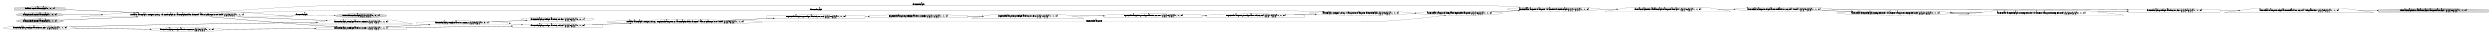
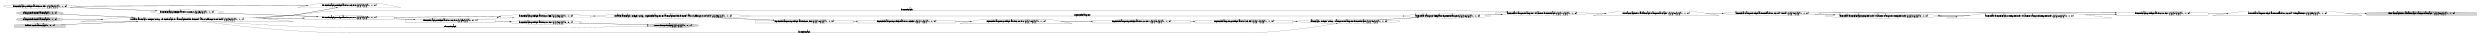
  digraph {
    rankdir=LR
    node [fillcolor=white shape=ellipse style=filled]
    edge [style=bold]
    n1 [label="assertThat(transpose(transpose)).isSameAs(directedGraph)@@@17@@@['1', '1', '0']"]
    n2 [label="AbstractGraphTest.validateGraph(transpose.asGraph())@@@18@@@['1', '1', '0']" shape=trapezium]
    n3 [label="assertThat(transpose.edgeValueOrDefault(N1,N2,null)).isNull()@@@19@@@['1', '1', '0']"]
    n4 [label="directedGraph.putEdgeValue(N3,N1,E31)@@@5@@@['1', '1', '0']"]
    n5 [label="directedGraph.putEdgeValue(N1,N2,E12)@@@6@@@['1', '1', '0']"]
    n6 [label="directedGraph.putEdgeValue(N1,N3,E13)@@@4@@@['1', '1', '0']" shape=trapezium]
    n7 [label="directedGraph.putEdgeValue(N1,N1,E11)@@@4@@@['1', '1', '1']" shape=house]
    n8 [fillcolor=lightgray label="AbstractGraphTest.validateGraph(transpose.asGraph())@@@26@@@['1', '1', '0']" shape=house]
    n9 [label="directedGraph.putEdgeValue(N2,N1,E21)@@@24@@@['1', '1', '0']" shape=house]
    n10 [label="assertThat(transpose.edgeValueOrDefault(N1,N2,null)).isEqualTo(E21)@@@25@@@['1', '1', '0']" shape=trapezium]
    n11 [label="expectedTranspose.putEdgeValue(N1,N3,E31)@@@11@@@['1', '1', '0']" shape=house]
    n12 [label="expectedTranspose.putEdgeValue(N2,N1,E12)@@@12@@@['1', '1', '0']" shape=trapezium]
    n13 [label="expectedTranspose.putEdgeValue(N1,N1,E11)@@@13@@@['1', '1', '0']" shape=house]
    n14 [label="assertThat(directedGraph.inDegree(node)).isSameAs(transpose.outDegree(node))@@@21@@@['0', '1', '0']"]
    n15 [label="assertThat(directedGraph.outDegree(node)).isSameAs(transpose.inDegree(node))@@@22@@@['0', '1', '0']" shape=trapezium]
    n16 [label="expectedTranspose.putEdgeValue(N3,N1,E13)@@@10@@@['1', '1', '0']" shape=house]
    n17 [label="directedGraph.putEdgeValue(N1,N2,E12)@@@5@@@['0', '0', '1']" shape=house]
    n18 [label="directedGraph.putEdgeValue(N2,N1,E21)@@@6@@@['0', '0', '1']"]
    n19 [label="directedGraph.putEdgeValue(N3,N4,E34)@@@8@@@['1', '1', '0']" shape=house]
    n20 [fillcolor=lightgray label="return directedGraph@@@7@@@['0', '0', '1']"]
    n21 [fillcolor=lightgray label="transpose_directedValueGraph['1', '0', '0']"]
    n22 [label="MutableValueGraph<Integer,String> directedGraph = ValueGraphBuilder.directed().allowsSelfLoops(true).build()@@@3@@@['1', '1', '1']" shape=trapezium]
    n23 [label="ValueGraph<Integer,String> transpose = transpose(directedGraph)@@@15@@@['1', '1', '0']"]
    n24 [label="MutableValueGraph<Integer,String> expectedTranspose = ValueGraphBuilder.directed().allowsSelfLoops(true).build()@@@9@@@['1', '1', '0']"]
    n25 [label="assertThat(transpose).isEqualTo(expectedTranspose)@@@16@@@['1', '1', '0']"]
    n26 [label="expectedTranspose.putEdgeValue(N4,N3,E34)@@@14@@@['1', '1', '0']" shape=house]
    n27 [fillcolor=lightgray label="transpose_directedValueGraph['0', '1', '0']"]
    n28 [fillcolor=lightgray label="buildDirectedValueGraph['0', '0', '1']" shape=house]
    n1 -> n2
    n2 -> n3
    n3 -> n9
    n3 -> n14
    n4 -> n5
    n4 -> n6
    n5 -> n7
    n7 -> n17
    n7 -> n19
    n9 -> n10
    n10 -> n8
    n11 -> n12
    n12 -> n13
    n13 -> n26
    n14 -> n15
    n15 -> n9
    n15 -> n14
    n16 -> n11
    n17 -> n18
    n17 -> n19 [label=0 style=dashed]
+   n18 -> n20
    n19 -> n24
    n21 -> n22
    n22 -> n1 [label=directedGraph style=solid]
    n22 -> n6
    n22 -> n7
    n22 -> n20 [label=directedGraph style=solid]
    n22 -> n23 [label=directedGraph style=solid]
    n23 -> n25
    n24 -> n16
    n24 -> n25 [label=expectedTranspose style=solid]
    n25 -> n1
    n26 -> n23
    n27 -> n22
    n28 -> n22
  }
